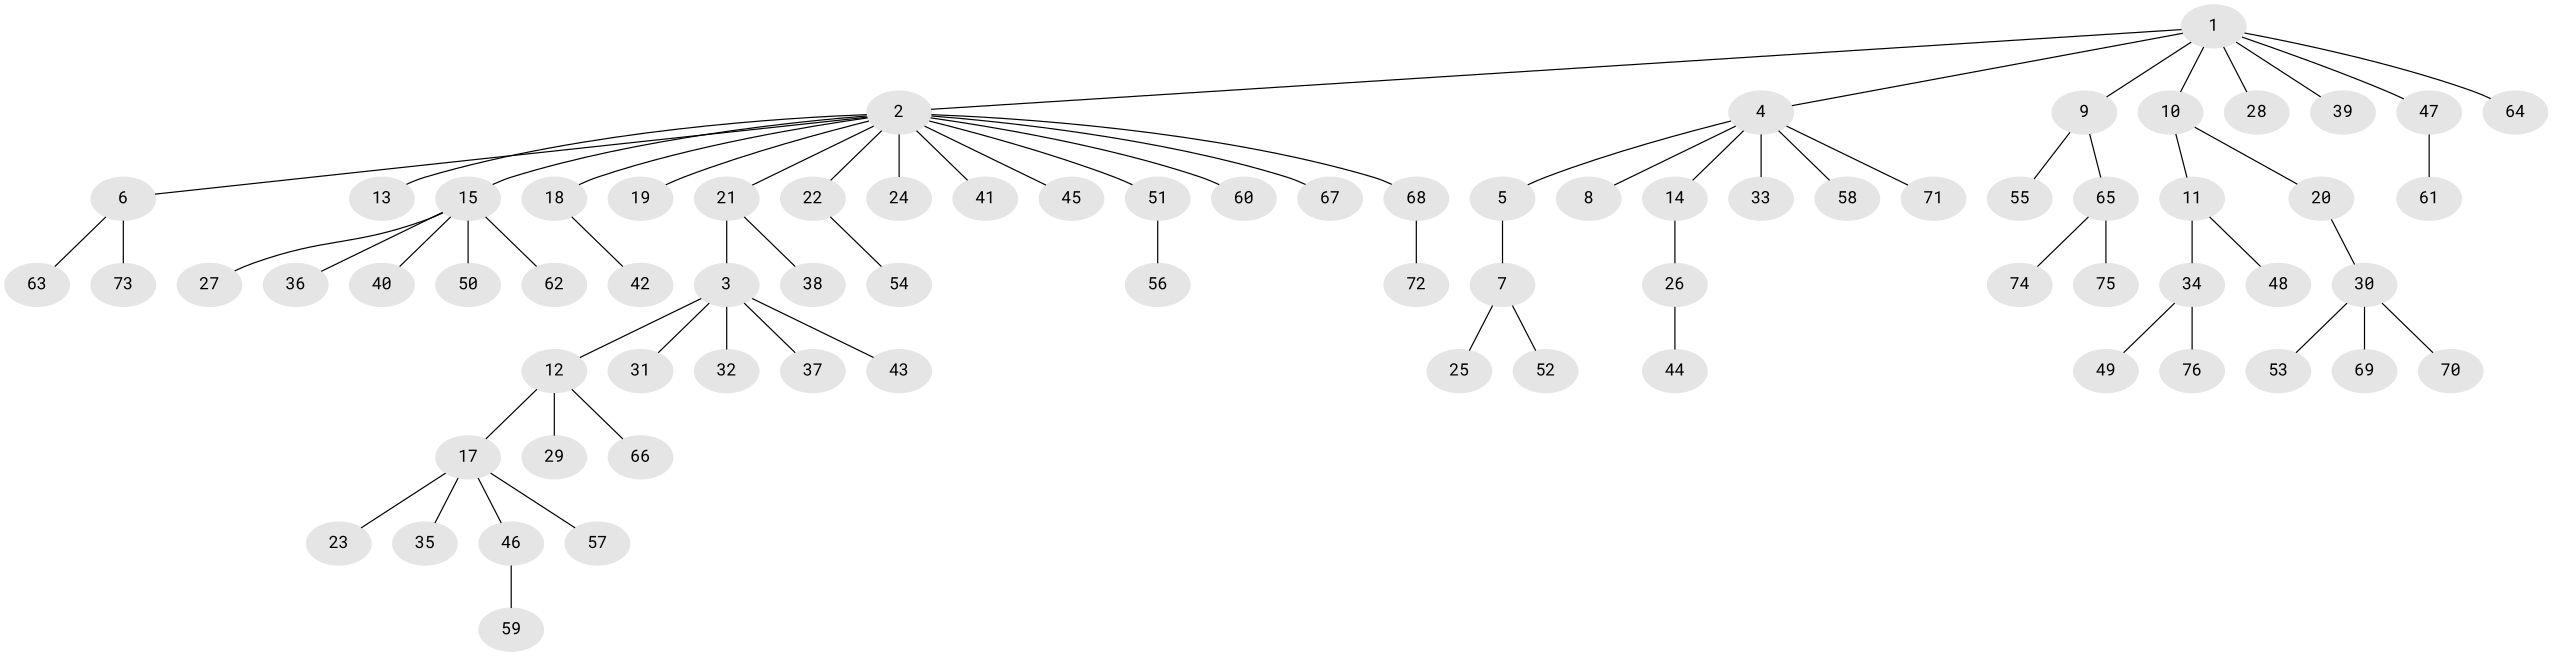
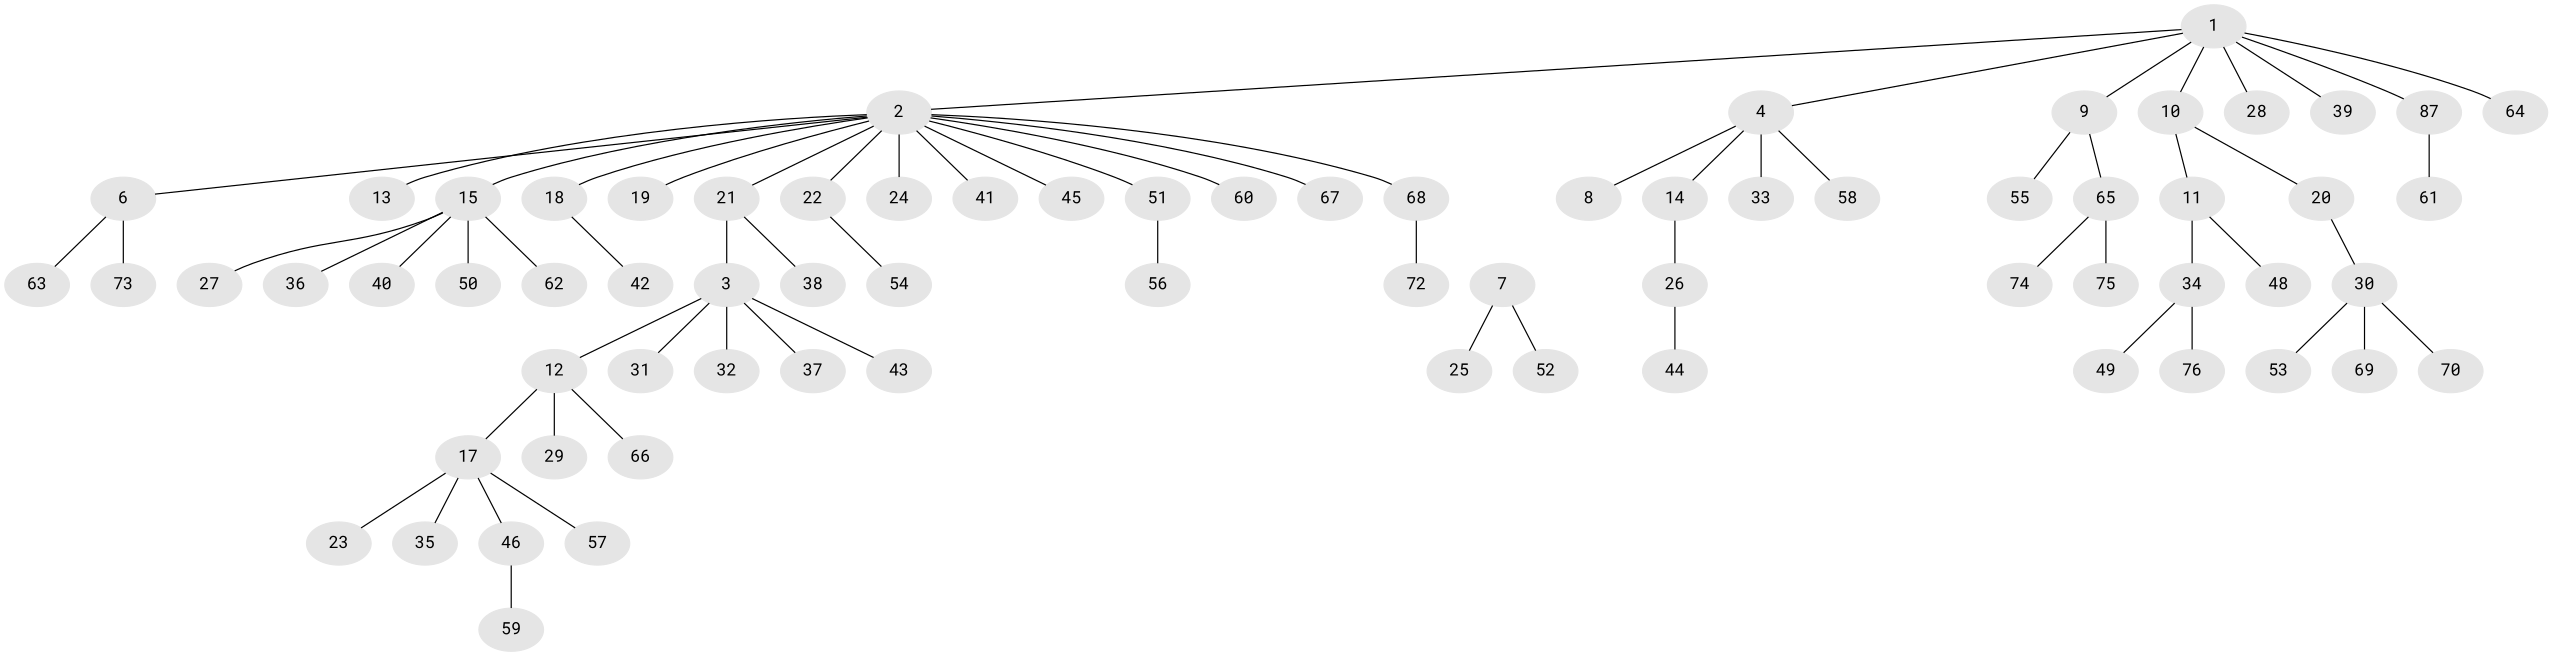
  graph {
    fontname="Roboto Mono"
    node [color=gray90 fontname="Roboto Mono" style=filled]
    edge [fontname="Roboto Mono"]
    1
    2
    4
    9
    10
    28
    39
-   47
+   47 [label=87]
    64
    6
    13
    15
    18
    19
    21
    22
    24
    41
    45
    51
    60
    67
    68
-   5
    8
    14
    33
    58
-   71
    55
    65
    11
    20
    61
    3
    12
    31
    32
    37
    43
    63
    73
    27
    36
    40
    50
    62
    42
    38
    54
    56
    72
    17
    29
    66
    7
    26
    25
    52
    74
    75
    34
    48
    30
    49
    76
    23
    35
    46
    57
    44
    59
    53
    69
    70
    1 -- 2
    1 -- 4
    1 -- 9
    1 -- 10
    1 -- 28
    1 -- 39
    1 -- 47
    1 -- 64
    2 -- 6
    2 -- 13
    2 -- 15
    2 -- 18
    2 -- 19
    2 -- 21
    2 -- 22
    2 -- 24
    2 -- 41
    2 -- 45
    2 -- 51
    2 -- 60
    2 -- 67
    2 -- 68
-   4 -- 5
    4 -- 8
    4 -- 14
    4 -- 33
    4 -- 58
-   4 -- 71
    9 -- 55
    9 -- 65
    10 -- 11
    10 -- 20
    47 -- 61
    6 -- 63
    6 -- 73
    15 -- 27
    15 -- 36
    15 -- 40
    15 -- 50
    15 -- 62
    18 -- 42
    21 -- 3
    21 -- 38
    22 -- 54
    51 -- 56
    68 -- 72
-   5 -- 7
    14 -- 26
    65 -- 74
    65 -- 75
    11 -- 34
    11 -- 48
    20 -- 30
    3 -- 12
    3 -- 31
    3 -- 32
    3 -- 37
    3 -- 43
    12 -- 17
    12 -- 29
    12 -- 66
    17 -- 23
    17 -- 35
    17 -- 46
    17 -- 57
    7 -- 25
    7 -- 52
    26 -- 44
    34 -- 49
    34 -- 76
    30 -- 53
    30 -- 69
    30 -- 70
    46 -- 59
  }
